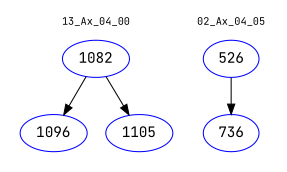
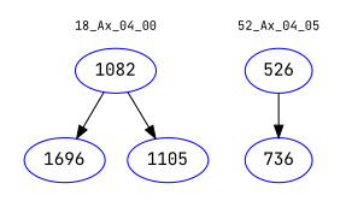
  digraph {
    fontname="JetBrains Mono"
    node [color=blue fontname="JetBrains Mono"]
    edge [color=black fontname="JetBrains Mono"]
    n1 [label=1082]
-   n2 [label=1096]
+   n2 [label=1696]
    n3 [label=1105]
    n4 [label=526]
    n5 [label=736]
    subgraph cluster_1 {
      color=white
      fontsize=10
-     label="13_Ax_04_00"
+     label="18_Ax_04_00"
      n1
      n2
      n3
    }
    subgraph cluster_2 {
      color=white
      fontsize=10
-     label="02_Ax_04_05"
+     label="52_Ax_04_05"
      n4
      n5
    }
    n1 -> n2
    n1 -> n3
    n4 -> n5
  }
